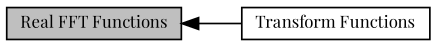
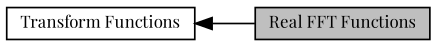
  digraph {
    rankdir=LR
    fontname="Playfair Display"
    node [color=black fontname="Playfair Display" fontsize=10 shape=record style=filled]
    n1 [fillcolor=grey75 fontcolor=black height=0.2 label="Real FFT Functions" width=0.4]
    n2 [fillcolor=white height=0.2 label="Transform Functions" width=0.4]
-   n1 -> n2 [dir=back fontname="Playfair Display" fontsize=10 labelfontname=Helvetica labelfontsize=10 shape=plaintext style=solid]
+   n2 -> n1 [dir=back fontname="Playfair Display" fontsize=10 labelfontname=Helvetica labelfontsize=10 shape=plaintext style=solid]
  }
